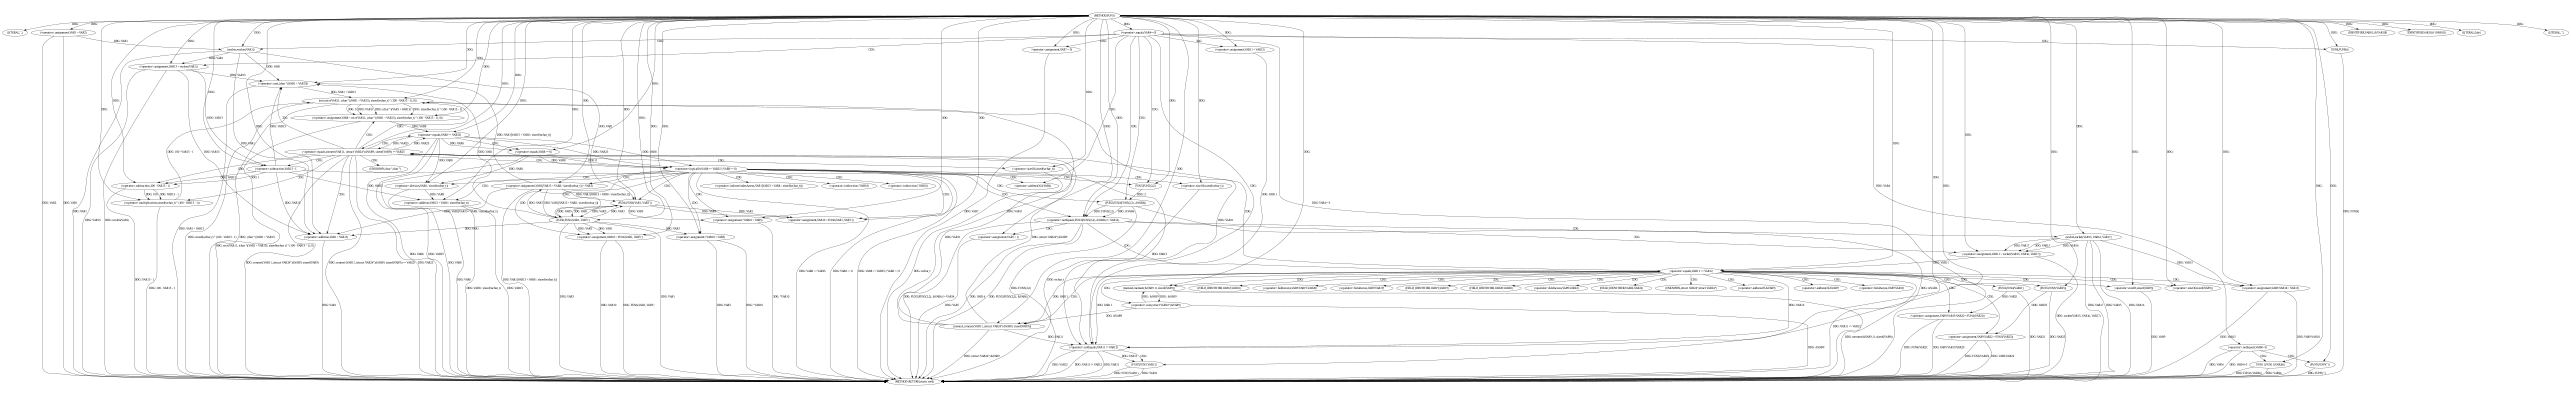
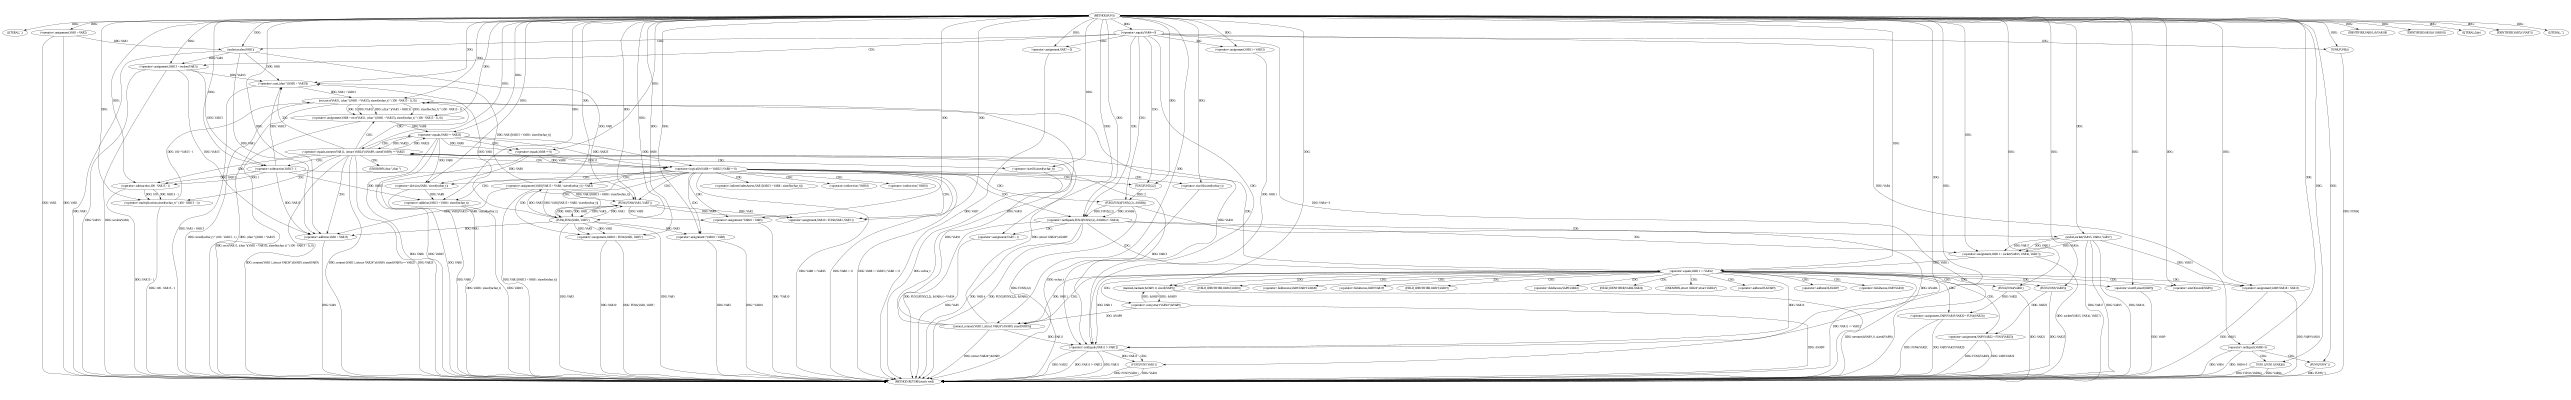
  digraph {
    fontname="PT Serif"
    node [fontname="PT Serif"]
    edge [fontname="PT Serif"]
    n1 [label="(METHOD,FUN1)"]
    n2 [label="(LITERAL,\"\",)"]
    n3 [label="(<operator>.assignment,VAR1 = VAR2)"]
    n4 [label="(<operator>.equals,VAR4==5)"]
    n5 [label="(<operator>.assignment,VAR7 = 0)"]
    n6 [label="(<operator>.assignment,VAR11 = VAR12)"]
    n7 [label="(<operator>.assignment,VAR13 = wcslen(VAR1))"]
-   n8 [label="(wcslen,wcslen(VAR1))"]
+   n8 [label="(socket,wcslen(VAR1))"]
    n9 [label="(<operator>.notEquals,FUN2(FUN3(2,2), &VAR6) != VAR14)"]
    n10 [label="(FUN3,FUN3(2,2))"]
    n11 [label="(<operator>.assignment,VAR7 = 1)"]
    n12 [label="(<operator>.assignment,VAR11 = socket(VAR15, VAR16, VAR17))"]
    n13 [label="(socket,socket(VAR15, VAR16, VAR17))"]
    n14 [label="(<operator>.equals,VAR11 == VAR12)"]
    n15 [label="(memset,memset(&VAR9, 0, sizeof(VAR9)))"]
    n16 [label="(<operator>.sizeOf,sizeof(VAR9))"]
    n17 [label="(<operator>.assignment,VAR9.VAR18 = VAR15)"]
    n18 [label="(FUN4,FUN4(VAR21))"]
    n19 [label="(FUN5,FUN5(VAR23))"]
    n20 [label="(<operator>.equals,connect(VAR11, (struct VAR24*)&VAR9, sizeof(VAR9)) == VAR25)"]
    n21 [label="(connect,connect(VAR11, (struct VAR24*)&VAR9, sizeof(VAR9)))"]
    n22 [label="(<operator>.sizeOf,sizeof(VAR9))"]
    n23 [label="(<operator>.assignment,VAR8 = recv(VAR11, (char *)(VAR1 + VAR13), sizeof(wchar_t) * (100 - VAR13 - 1), 0))"]
    n24 [label="(recv,recv(VAR11, (char *)(VAR1 + VAR13), sizeof(wchar_t) * (100 - VAR13 - 1), 0))"]
    n25 [label="(<operator>.cast,(char *)(VAR1 + VAR13))"]
    n26 [label="(<operator>.addition,VAR1 + VAR13)"]
    n27 [label="(<operator>.multiplication,sizeof(wchar_t) * (100 - VAR13 - 1))"]
    n28 [label="(<operator>.sizeOf,sizeof(wchar_t))"]
    n29 [label="(<operator>.subtraction,100 - VAR13 - 1)"]
    n30 [label="(<operator>.subtraction,VAR13 - 1)"]
    n31 [label="(<operator>.equals,VAR8 == VAR25)"]
    n32 [label="(<operator>.equals,VAR8 == 0)"]
    n33 [label="(<operator>.assignment,VAR1[VAR13 + VAR8 / sizeof(wchar_t)] = VAR3)"]
    n34 [label="(<operator>.addition,VAR13 + VAR8 / sizeof(wchar_t))"]
    n35 [label="(<operator>.division,VAR8 / sizeof(wchar_t))"]
    n36 [label="(<operator>.sizeOf,sizeof(wchar_t))"]
    n37 [label="(<operator>.assignment,VAR10 = FUN6(VAR1, VAR3''))"]
    n38 [label="(FUN6,FUN6(VAR1, VAR3''))"]
    n39 [label="(IDENTIFIER,VAR10,if (VAR10))"]
    n40 [label="(<operator>.assignment,*VAR10 = VAR3)"]
    n41 [label="(<operator>.assignment,VAR10 = FUN6(VAR1, VAR3''))"]
    n42 [label="(FUN6,FUN6(VAR1, VAR3''))"]
    n43 [label="(IDENTIFIER,VAR10,if (VAR10))"]
    n44 [label="(<operator>.assignment,*VAR10 = VAR3)"]
    n45 [label="(LITERAL,0,do)"]
    n46 [label="(<operator>.notEquals,VAR11 != VAR12)"]
    n47 [label="(FUN7,FUN7(VAR11))"]
+   n48 [label="(IDENTIFIER,VAR7,if (VAR7))"]
    n49 [label="(FUN8,FUN8())"]
    n50 [label="(<operator>.notEquals,VAR4!=5)"]
    n51 [label="(FUN9,FUN9(\"\"))"]
    n52 [label="(LITERAL,\"\",)"]
    n53 [label="(FUN11,FUN11(VAR26))"]
    n54 [label="(METHOD_RETURN,static void)"]
    n55 [label="(FUN2,FUN2(FUN3(2,2), &VAR6))"]
-   n56 [label="(<operator>.addressOf,&VAR6)"]
    n57 [label="(<operator>.assignment,VAR9.VAR19.VAR20 = FUN4(VAR21))"]
    n58 [label="(<operator>.assignment,VAR9.VAR22 = FUN5(VAR23))"]
    n59 [label="(<operator>.cast,(struct VAR24*)&VAR9)"]
    n60 [label="(<operator>.addressOf,&VAR9)"]
    n61 [label="(<operator>.fieldAccess,VAR9.VAR18)"]
    n62 [label="(FIELD_IDENTIFIER,VAR18,VAR18)"]
    n63 [label="(<operator>.fieldAccess,VAR9.VAR19.VAR20)"]
    n64 [label="(<operator>.fieldAccess,VAR9.VAR19)"]
    n65 [label="(FIELD_IDENTIFIER,VAR19,VAR19)"]
-   n66 [label="(FIELD_IDENTIFIER,VAR20,VAR20)"]
    n67 [label="(<operator>.fieldAccess,VAR9.VAR22)"]
    n68 [label="(FIELD_IDENTIFIER,VAR22,VAR22)"]
    n69 [label="(UNKNOWN,struct VAR24*,struct VAR24*)"]
    n70 [label="(<operator>.addressOf,&VAR9)"]
    n71 [label="(<operator>.logicalOr,VAR8 == VAR25 || VAR8 == 0)"]
    n72 [label="(UNKNOWN,char *,char *)"]
    n73 [label="(<operator>.indirectIndexAccess,VAR1[VAR13 + VAR8 / sizeof(wchar_t)])"]
    n74 [label="(<operator>.indirection,*VAR10)"]
    n75 [label="(<operator>.indirection,*VAR10)"]
    n1 -> n2 [label="DDG: "]
    n1 -> n3 [label="DDG: "]
    n1 -> n4 [label="DDG: "]
    n1 -> n5 [label="DDG: "]
    n1 -> n6 [label="DDG: "]
    n1 -> n7 [label="DDG: "]
    n1 -> n8 [label="DDG: "]
    n1 -> n9 [label="DDG: "]
    n1 -> n10 [label="DDG: "]
    n1 -> n11 [label="DDG: "]
    n1 -> n12 [label="DDG: "]
    n1 -> n13 [label="DDG: "]
    n1 -> n14 [label="DDG: "]
    n1 -> n15 [label="DDG: "]
    n1 -> n16 [label="DDG: "]
    n1 -> n17 [label="DDG: "]
+   n1 -> n18 [label="DDG: "]
    n1 -> n19 [label="DDG: "]
    n1 -> n20 [label="DDG: "]
    n1 -> n21 [label="DDG: "]
    n1 -> n22 [label="DDG: "]
    n1 -> n23 [label="DDG: "]
    n1 -> n24 [label="DDG: "]
    n1 -> n25 [label="DDG: "]
    n1 -> n26 [label="DDG: "]
    n1 -> n27 [label="DDG: "]
    n1 -> n28 [label="DDG: "]
    n1 -> n29 [label="DDG: "]
    n1 -> n30 [label="DDG: "]
    n1 -> n31 [label="DDG: "]
    n1 -> n32 [label="DDG: "]
    n1 -> n33 [label="DDG: "]
    n1 -> n34 [label="DDG: "]
    n1 -> n35 [label="DDG: "]
    n1 -> n36 [label="DDG: "]
    n1 -> n37 [label="DDG: "]
    n1 -> n38 [label="DDG: "]
    n1 -> n39 [label="DDG: "]
    n1 -> n40 [label="DDG: "]
    n1 -> n41 [label="DDG: "]
    n1 -> n42 [label="DDG: "]
    n1 -> n43 [label="DDG: "]
    n1 -> n44 [label="DDG: "]
    n1 -> n45 [label="DDG: "]
    n1 -> n46 [label="DDG: "]
    n1 -> n47 [label="DDG: "]
+   n1 -> n48 [label="DDG: "]
    n1 -> n49 [label="DDG: "]
+   n1 -> n50 [label="DDG: "]
    n1 -> n51 [label="DDG: "]
    n1 -> n52 [label="DDG: "]
    n1 -> n53 [label="DDG: "]
    n3 -> n8 [label="DDG: VAR1"]
    n3 -> n54 [label="DDG: VAR1"]
    n3 -> n54 [label="DDG: VAR2"]
    n4 -> n5 [label="CDG: "]
    n4 -> n6 [label="CDG: "]
    n4 -> n7 [label="CDG: "]
    n4 -> n8 [label="CDG: "]
    n4 -> n9 [label="CDG: "]
    n4 -> n10 [label="CDG: "]
    n4 -> n46 [label="CDG: "]
    n4 -> n49 [label="CDG: "]
    n4 -> n50 [label="DDG: VAR4"]
    n4 -> n54 [label="DDG: VAR4==5"]
    n4 -> n55 [label="CDG: "]
-   n4 -> n56 [label="CDG: "]
    n5 -> n54 [label="DDG: VAR7"]
    n6 -> n46 [label="DDG: VAR11"]
    n7 -> n25 [label="DDG: VAR13"]
    n7 -> n26 [label="DDG: VAR13"]
    n7 -> n30 [label="DDG: VAR13"]
    n7 -> n54 [label="DDG: VAR13"]
    n7 -> n54 [label="DDG: wcslen(VAR1)"]
    n8 -> n7 [label="DDG: VAR1"]
    n8 -> n25 [label="DDG: VAR1"]
    n8 -> n26 [label="DDG: VAR1"]
    n8 -> n38 [label="DDG: VAR1"]
    n8 -> n54 [label="DDG: VAR1"]
    n9 -> n11 [label="CDG: "]
    n9 -> n12 [label="CDG: "]
    n9 -> n13 [label="CDG: "]
    n9 -> n14 [label="CDG: "]
    n9 -> n54 [label="DDG: FUN2(FUN3(2,2), &VAR6) != VAR14"]
    n9 -> n54 [label="DDG: VAR14"]
    n9 -> n54 [label="DDG: FUN2(FUN3(2,2), &VAR6)"]
    n10 -> n55 [label="DDG: 2"]
    n11 -> n54 [label="DDG: VAR7"]
    n12 -> n14 [label="DDG: VAR11"]
    n12 -> n54 [label="DDG: socket(VAR15, VAR16, VAR17)"]
    n13 -> n12 [label="DDG: VAR15"]
    n13 -> n12 [label="DDG: VAR16"]
    n13 -> n12 [label="DDG: VAR17"]
    n13 -> n17 [label="DDG: VAR15"]
    n13 -> n54 [label="DDG: VAR17"]
    n13 -> n54 [label="DDG: VAR15"]
    n13 -> n54 [label="DDG: VAR16"]
    n14 -> n15 [label="CDG: "]
    n14 -> n16 [label="CDG: "]
    n14 -> n17 [label="CDG: "]
    n14 -> n18 [label="CDG: "]
    n14 -> n19 [label="CDG: "]
    n14 -> n20 [label="CDG: "]
    n14 -> n21 [label="DDG: VAR11"]
    n14 -> n21 [label="CDG: "]
    n14 -> n22 [label="CDG: "]
    n14 -> n46 [label="DDG: VAR11"]
    n14 -> n46 [label="DDG: VAR12"]
    n14 -> n54 [label="DDG: VAR11 == VAR12"]
    n14 -> n57 [label="CDG: "]
    n14 -> n58 [label="CDG: "]
    n14 -> n59 [label="CDG: "]
    n14 -> n60 [label="CDG: "]
    n14 -> n61 [label="CDG: "]
    n14 -> n62 [label="CDG: "]
    n14 -> n63 [label="CDG: "]
    n14 -> n64 [label="CDG: "]
    n14 -> n65 [label="CDG: "]
-   n14 -> n66 [label="CDG: "]
    n14 -> n67 [label="CDG: "]
    n14 -> n68 [label="CDG: "]
    n14 -> n69 [label="CDG: "]
    n14 -> n70 [label="CDG: "]
    n15 -> n54 [label="DDG: memset(&VAR9, 0, sizeof(VAR9))"]
    n15 -> n59 [label="DDG: &VAR9"]
    n17 -> n54 [label="DDG: VAR15"]
    n17 -> n54 [label="DDG: VAR9.VAR18"]
    n18 -> n54 [label="DDG: VAR21"]
    n18 -> n57 [label="DDG: VAR21"]
    n19 -> n54 [label="DDG: VAR23"]
    n19 -> n58 [label="DDG: VAR23"]
    n20 -> n23 [label="CDG: "]
    n20 -> n24 [label="CDG: "]
    n20 -> n25 [label="CDG: "]
    n20 -> n26 [label="CDG: "]
    n20 -> n27 [label="CDG: "]
    n20 -> n28 [label="CDG: "]
    n20 -> n29 [label="CDG: "]
    n20 -> n30 [label="CDG: "]
    n20 -> n31 [label="DDG: VAR25"]
    n20 -> n31 [label="CDG: "]
    n20 -> n54 [label="DDG: connect(VAR11, (struct VAR24*)&VAR9, sizeof(VAR9))"]
    n20 -> n54 [label="DDG: connect(VAR11, (struct VAR24*)&VAR9, sizeof(VAR9)) == VAR25"]
    n20 -> n54 [label="DDG: VAR25"]
    n20 -> n71 [label="CDG: "]
    n20 -> n72 [label="CDG: "]
    n21 -> n20 [label="DDG: VAR11"]
    n21 -> n20 [label="DDG: (struct VAR24*)&VAR9"]
    n21 -> n24 [label="DDG: VAR11"]
    n21 -> n46 [label="DDG: VAR11"]
    n21 -> n54 [label="DDG: (struct VAR24*)&VAR9"]
    n22 -> n54 [label="DDG: VAR9"]
    n23 -> n31 [label="DDG: VAR8"]
    n23 -> n54 [label="DDG: recv(VAR11, (char *)(VAR1 + VAR13), sizeof(wchar_t) * (100 - VAR13 - 1), 0)"]
    n24 -> n23 [label="DDG: VAR11"]
    n24 -> n23 [label="DDG: (char *)(VAR1 + VAR13)"]
    n24 -> n23 [label="DDG: sizeof(wchar_t) * (100 - VAR13 - 1)"]
    n24 -> n23 [label="DDG: 0"]
    n24 -> n46 [label="DDG: VAR11"]
    n24 -> n54 [label="DDG: sizeof(wchar_t) * (100 - VAR13 - 1)"]
    n24 -> n54 [label="DDG: (char *)(VAR1 + VAR13)"]
    n25 -> n24 [label="DDG: VAR1 + VAR13"]
    n25 -> n54 [label="DDG: VAR1 + VAR13"]
    n26 -> n54 [label="DDG: VAR1"]
    n27 -> n24 [label="DDG: 100 - VAR13 - 1"]
    n27 -> n54 [label="DDG: 100 - VAR13 - 1"]
    n28 -> n54 [label="DDG: wchar_t"]
    n29 -> n27 [label="DDG: 100"]
    n29 -> n27 [label="DDG: VAR13 - 1"]
    n29 -> n54 [label="DDG: VAR13 - 1"]
    n30 -> n25 [label="DDG: VAR13"]
    n30 -> n26 [label="DDG: VAR13"]
    n30 -> n29 [label="DDG: VAR13"]
    n30 -> n29 [label="DDG: 1"]
    n30 -> n34 [label="DDG: VAR13"]
    n30 -> n46 [label="DDG: VAR13"]
    n31 -> n20 [label="DDG: VAR25"]
    n31 -> n32 [label="DDG: VAR8"]
    n31 -> n32 [label="CDG: "]
    n31 -> n35 [label="DDG: VAR8"]
    n31 -> n54 [label="DDG: VAR8"]
    n31 -> n54 [label="DDG: VAR25"]
    n31 -> n71 [label="DDG: VAR8"]
    n31 -> n71 [label="DDG: VAR25"]
    n32 -> n35 [label="DDG: VAR8"]
    n32 -> n54 [label="DDG: VAR8"]
    n32 -> n71 [label="DDG: VAR8"]
    n32 -> n71 [label="DDG: 0"]
    n33 -> n25 [label="DDG: VAR1[VAR13 + VAR8 / sizeof(wchar_t)]"]
    n33 -> n26 [label="DDG: VAR1[VAR13 + VAR8 / sizeof(wchar_t)]"]
    n33 -> n38 [label="DDG: VAR1[VAR13 + VAR8 / sizeof(wchar_t)]"]
    n33 -> n42 [label="DDG: VAR1[VAR13 + VAR8 / sizeof(wchar_t)]"]
    n33 -> n54 [label="DDG: VAR1[VAR13 + VAR8 / sizeof(wchar_t)]"]
    n34 -> n54 [label="DDG: VAR13"]
    n34 -> n54 [label="DDG: VAR8 / sizeof(wchar_t)"]
    n35 -> n34 [label="DDG: VAR8"]
    n35 -> n54 [label="DDG: VAR8"]
    n36 -> n54 [label="DDG: wchar_t"]
    n38 -> n37 [label="DDG: VAR1"]
    n38 -> n37 [label="DDG: VAR3"]
    n38 -> n40 [label="DDG: VAR3"]
    n38 -> n42 [label="DDG: VAR1"]
    n38 -> n42 [label="DDG: VAR3"]
    n40 -> n54 [label="DDG: *VAR10"]
    n41 -> n54 [label="DDG: FUN6(VAR1, VAR3'')"]
    n41 -> n54 [label="DDG: VAR10"]
    n42 -> n25 [label="DDG: VAR1"]
    n42 -> n26 [label="DDG: VAR1"]
    n42 -> n33 [label="DDG: VAR3"]
    n42 -> n38 [label="DDG: VAR1"]
    n42 -> n38 [label="DDG: VAR3"]
    n42 -> n41 [label="DDG: VAR1"]
    n42 -> n41 [label="DDG: VAR3"]
    n42 -> n44 [label="DDG: VAR3"]
    n42 -> n54 [label="DDG: VAR3"]
    n42 -> n54 [label="DDG: VAR1"]
    n44 -> n54 [label="DDG: *VAR10"]
    n44 -> n54 [label="DDG: VAR3"]
    n46 -> n47 [label="DDG: VAR11"]
    n46 -> n47 [label="CDG: "]
    n46 -> n54 [label="DDG: VAR12"]
    n46 -> n54 [label="DDG: VAR11 != VAR12"]
    n46 -> n54 [label="DDG: VAR11"]
    n47 -> n54 [label="DDG: VAR11"]
    n47 -> n54 [label="DDG: FUN7(VAR11)"]
    n49 -> n54 [label="DDG: FUN8()"]
    n50 -> n51 [label="CDG: "]
    n50 -> n53 [label="CDG: "]
    n50 -> n54 [label="DDG: VAR4"]
    n50 -> n54 [label="DDG: VAR4!=5"]
    n51 -> n54 [label="DDG: FUN9(\"\")"]
    n53 -> n54 [label="DDG: VAR26"]
    n53 -> n54 [label="DDG: FUN11(VAR26)"]
    n55 -> n9 [label="DDG: FUN3(2,2)"]
    n55 -> n9 [label="DDG: &VAR6"]
    n55 -> n54 [label="DDG: FUN3(2,2)"]
    n55 -> n54 [label="DDG: &VAR6"]
    n57 -> n54 [label="DDG: VAR9.VAR19.VAR20"]
    n57 -> n54 [label="DDG: FUN4(VAR21)"]
    n58 -> n54 [label="DDG: FUN5(VAR23)"]
    n58 -> n54 [label="DDG: VAR9.VAR22"]
    n59 -> n15 [label="DDG: &VAR9"]
    n59 -> n21 [label="DDG: &VAR9"]
    n59 -> n54 [label="DDG: &VAR9"]
    n71 -> n9 [label="CDG: "]
    n71 -> n10 [label="CDG: "]
    n71 -> n33 [label="CDG: "]
    n71 -> n34 [label="CDG: "]
    n71 -> n35 [label="CDG: "]
    n71 -> n36 [label="CDG: "]
    n71 -> n37 [label="CDG: "]
    n71 -> n38 [label="CDG: "]
    n71 -> n40 [label="CDG: "]
    n71 -> n41 [label="CDG: "]
    n71 -> n42 [label="CDG: "]
    n71 -> n44 [label="CDG: "]
    n71 -> n54 [label="DDG: VAR8 == VAR25"]
    n71 -> n54 [label="DDG: VAR8 == 0"]
    n71 -> n54 [label="DDG: VAR8 == VAR25 || VAR8 == 0"]
    n71 -> n55 [label="CDG: "]
-   n71 -> n56 [label="CDG: "]
    n71 -> n73 [label="CDG: "]
    n71 -> n74 [label="CDG: "]
    n71 -> n75 [label="CDG: "]
  }
